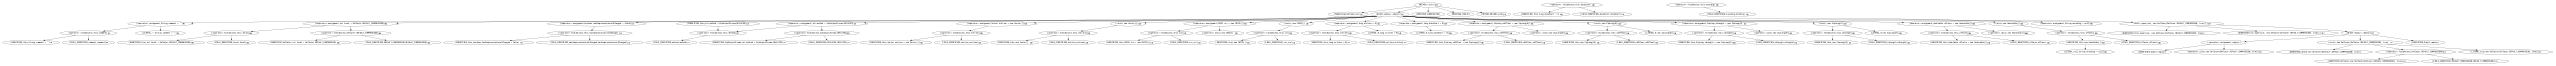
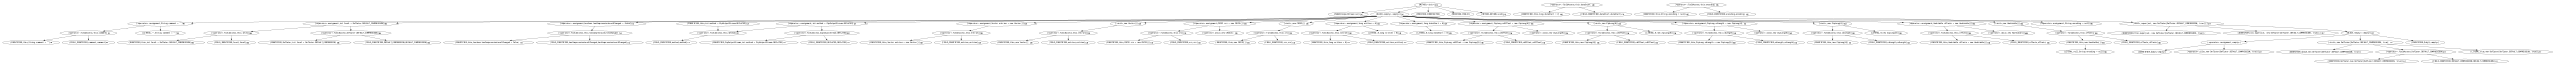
  digraph {
    fontname="Roboto Mono"
    node [fontname="Roboto Mono"]
    edge [fontname="Roboto Mono"]
    n1 [label=<(METHOD,&lt;init&gt;)<SUB>216</SUB>>]
    n2 [label=<(PARAM,OutputStream out)<SUB>216</SUB>>]
    n3 [label=<(BLOCK,&lt;empty&gt;,&lt;empty&gt;)<SUB>216</SUB>>]
    n4 [label=<(MODIFIER,CONSTRUCTOR)>]
    n5 [label=<(MODIFIER,PUBLIC)>]
    n6 [label=<(METHOD_RETURN,void)<SUB>218</SUB>>]
    n7 [label=<(&lt;operator&gt;.assignment,String comment = &quot;&quot;)<SUB>99</SUB>>]
    n8 [label=<(&lt;operator&gt;.assignment,int level = Deflater.DEFAULT_COMPRESSION)<SUB>106</SUB>>]
    n9 [label=<(&lt;operator&gt;.assignment,boolean hasCompressionLevelChanged = false)<SUB>114</SUB>>]
    n10 [label=<(&lt;operator&gt;.assignment,int method = ZipOutputStream.DEFLATED)<SUB>121</SUB>>]
    n11 [label=<(&lt;operator&gt;.assignment,Vector entries = new Vector())<SUB>128</SUB>>]
    n12 [label=<(&lt;init&gt;,new Vector())<SUB>128</SUB>>]
    n13 [label=<(&lt;operator&gt;.assignment,CRC32 crc = new CRC32())<SUB>135</SUB>>]
    n14 [label=<(&lt;init&gt;,new CRC32())<SUB>135</SUB>>]
    n15 [label=<(&lt;operator&gt;.assignment,long written = 0)<SUB>142</SUB>>]
    n16 [label=<(&lt;operator&gt;.assignment,long dataStart = 0)<SUB>149</SUB>>]
    n17 [label=<(&lt;operator&gt;.assignment,ZipLong cdOffset = new ZipLong(0))<SUB>156</SUB>>]
    n18 [label=<(&lt;init&gt;,new ZipLong(0))<SUB>156</SUB>>]
    n19 [label=<(&lt;operator&gt;.assignment,ZipLong cdLength = new ZipLong(0))<SUB>163</SUB>>]
    n20 [label=<(&lt;init&gt;,new ZipLong(0))<SUB>163</SUB>>]
    n21 [label=<(&lt;operator&gt;.assignment,Hashtable offsets = new Hashtable())<SUB>184</SUB>>]
    n22 [label=<(&lt;init&gt;,new Hashtable())<SUB>184</SUB>>]
    n23 [label=<(&lt;operator&gt;.assignment,String encoding = null)<SUB>195</SUB>>]
    n24 [label=<(&lt;init&gt;,super(out, new Deflater(Deflater.DEFAULT_COMPRESSION, true));)<SUB>217</SUB>>]
    n25 [label=<(&lt;operator&gt;.fieldAccess,this.comment)<SUB>99</SUB>>]
    n26 [label=<(LITERAL,&quot;&quot;,String comment = &quot;&quot;)<SUB>99</SUB>>]
    n27 [label=<(&lt;operator&gt;.fieldAccess,this.level)<SUB>106</SUB>>]
    n28 [label=<(&lt;operator&gt;.fieldAccess,Deflater.DEFAULT_COMPRESSION)<SUB>106</SUB>>]
    n29 [label=<(&lt;operator&gt;.fieldAccess,this.hasCompressionLevelChanged)<SUB>114</SUB>>]
    n30 [label=<(&lt;operator&gt;.fieldAccess,this.method)<SUB>121</SUB>>]
    n31 [label=<(&lt;operator&gt;.fieldAccess,ZipOutputStream.DEFLATED)<SUB>521</SUB>>]
    n32 [label=<(&lt;operator&gt;.fieldAccess,this.entries)<SUB>128</SUB>>]
    n33 [label=<(&lt;operator&gt;.fieldAccess,this.entries)<SUB>128</SUB>>]
    n34 [label=<(&lt;operator&gt;.fieldAccess,this.crc)<SUB>135</SUB>>]
    n35 [label=<(&lt;operator&gt;.alloc,new CRC32())<SUB>135</SUB>>]
    n36 [label=<(&lt;operator&gt;.fieldAccess,this.crc)<SUB>135</SUB>>]
    n37 [label=<(&lt;operator&gt;.fieldAccess,this.written)<SUB>162</SUB>>]
    n38 [label=<(LITERAL,0,long written = 0)<SUB>142</SUB>>]
    n39 [label=<(LITERAL,0,long dataStart = 0)<SUB>149</SUB>>]
    n40 [label=<(&lt;operator&gt;.fieldAccess,this.cdOffset)<SUB>156</SUB>>]
    n41 [label=<(&lt;operator&gt;.alloc,new ZipLong(0))<SUB>156</SUB>>]
    n42 [label=<(&lt;operator&gt;.fieldAccess,this.cdOffset)<SUB>156</SUB>>]
    n43 [label=<(LITERAL,0,new ZipLong(0))<SUB>156</SUB>>]
    n44 [label=<(&lt;operator&gt;.fieldAccess,this.cdLength)<SUB>163</SUB>>]
    n45 [label=<(&lt;operator&gt;.alloc,new ZipLong(0))<SUB>163</SUB>>]
    n46 [label=<(&lt;operator&gt;.fieldAccess,this.cdLength)<SUB>163</SUB>>]
    n47 [label=<(LITERAL,0,new ZipLong(0))<SUB>163</SUB>>]
    n48 [label=<(&lt;operator&gt;.fieldAccess,this.offsets)<SUB>184</SUB>>]
    n49 [label=<(&lt;operator&gt;.alloc,new Hashtable())<SUB>684</SUB>>]
    n50 [label=<(&lt;operator&gt;.fieldAccess,this.offsets)<SUB>184</SUB>>]
    n51 [label=<(IDENTIFIER,this,super(out, new Deflater(Deflater.DEFAULT_COMPRESSION, true));)>]
    n52 [label=<(IDENTIFIER,out,super(out, new Deflater(Deflater.DEFAULT_COMPRESSION, true));)<SUB>217</SUB>>]
    n53 [label=<(BLOCK,&lt;empty&gt;,&lt;empty&gt;)<SUB>217</SUB>>]
    n54 [label=<(IDENTIFIER,this,String comment = &quot;&quot;)<SUB>99</SUB>>]
    n55 [label=<(FIELD_IDENTIFIER,comment,comment)<SUB>99</SUB>>]
    n56 [label=<(IDENTIFIER,this,int level = Deflater.DEFAULT_COMPRESSION)<SUB>106</SUB>>]
    n57 [label=<(FIELD_IDENTIFIER,level,level)<SUB>106</SUB>>]
    n58 [label=<(IDENTIFIER,Deflater,int level = Deflater.DEFAULT_COMPRESSION)<SUB>106</SUB>>]
    n59 [label=<(FIELD_IDENTIFIER,DEFAULT_COMPRESSION,DEFAULT_COMPRESSION)<SUB>106</SUB>>]
    n60 [label=<(IDENTIFIER,this,boolean hasCompressionLevelChanged = false)<SUB>115</SUB>>]
    n61 [label=<(FIELD_IDENTIFIER,hasCompressionLevelChanged,hasCompressionLevelChanged)<SUB>114</SUB>>]
    n62 [label=<(FIELD_IDENTIFIER,method,method)<SUB>121</SUB>>]
    n63 [label=<(IDENTIFIER,ZipOutputStream,int method = ZipOutputStream.DEFLATED)<SUB>121</SUB>>]
    n64 [label=<(FIELD_IDENTIFIER,DEFLATED,DEFLATED)<SUB>121</SUB>>]
    n65 [label=<(IDENTIFIER,this,int method = ZipOutputStream.DEFLATED)<SUB>121</SUB>>]
    n66 [label=<(IDENTIFIER,this,Vector entries = new Vector())<SUB>128</SUB>>]
    n67 [label=<(FIELD_IDENTIFIER,entries,entries)<SUB>128</SUB>>]
    n68 [label=<(IDENTIFIER,this,new Vector())<SUB>128</SUB>>]
    n69 [label=<(FIELD_IDENTIFIER,entries,entries)<SUB>128</SUB>>]
    n70 [label=<(IDENTIFIER,this,CRC32 crc = new CRC32())<SUB>135</SUB>>]
    n71 [label=<(FIELD_IDENTIFIER,crc,crc)<SUB>135</SUB>>]
    n72 [label=<(IDENTIFIER,this,new CRC32())<SUB>135</SUB>>]
    n73 [label=<(FIELD_IDENTIFIER,crc,crc)<SUB>135</SUB>>]
    n74 [label=<(IDENTIFIER,this,long written = 0)<SUB>142</SUB>>]
    n75 [label=<(FIELD_IDENTIFIER,written,written)<SUB>142</SUB>>]
    n76 [label=<(&lt;operator&gt;.fieldAccess,this.dataStart)<SUB>149</SUB>>]
    n77 [label=<(IDENTIFIER,this,long dataStart = 0)<SUB>148</SUB>>]
    n78 [label=<(FIELD_IDENTIFIER,dataStart,dataStart)<SUB>129</SUB>>]
    n79 [label=<(IDENTIFIER,this,ZipLong cdOffset = new ZipLong(0))<SUB>156</SUB>>]
    n80 [label=<(FIELD_IDENTIFIER,cdOffset,cdOffset)<SUB>156</SUB>>]
    n81 [label=<(IDENTIFIER,this,new ZipLong(0))<SUB>156</SUB>>]
    n82 [label=<(FIELD_IDENTIFIER,cdOffset,cdOffset)<SUB>156</SUB>>]
    n83 [label=<(IDENTIFIER,this,ZipLong cdLength = new ZipLong(0))<SUB>563</SUB>>]
    n84 [label=<(FIELD_IDENTIFIER,cdLength,cdLength)<SUB>163</SUB>>]
    n85 [label=<(IDENTIFIER,this,new ZipLong(0))<SUB>163</SUB>>]
    n86 [label=<(FIELD_IDENTIFIER,cdLength,cdLength)<SUB>163</SUB>>]
    n87 [label=<(IDENTIFIER,this,Hashtable offsets = new Hashtable())<SUB>184</SUB>>]
    n88 [label=<(FIELD_IDENTIFIER,offsets,offsets)<SUB>184</SUB>>]
    n89 [label=<(IDENTIFIER,this,new Hashtable())<SUB>184</SUB>>]
    n90 [label=<(FIELD_IDENTIFIER,offsets,offsets)<SUB>184</SUB>>]
    n91 [label=<(LITERAL,null,String encoding = null)<SUB>195</SUB>>]
    n92 [label=<(&lt;operator&gt;.fieldAccess,this.encoding)<SUB>195</SUB>>]
+   n93 [label=<(IDENTIFIER,this,String encoding = null)<SUB>195</SUB>>]
    n94 [label=<(FIELD_IDENTIFIER,encoding,encoding)<SUB>195</SUB>>]
    n95 [label=<(&lt;operator&gt;.assignment,&lt;empty&gt;)>]
    n96 [label=<(&lt;init&gt;,new Deflater(Deflater.DEFAULT_COMPRESSION, true))<SUB>217</SUB>>]
    n97 [label=<(IDENTIFIER,$obj5,&lt;empty&gt;)>]
    n98 [label=<(IDENTIFIER,$obj5,&lt;empty&gt;)>]
    n99 [label=<(&lt;operator&gt;.alloc,new Deflater(Deflater.DEFAULT_COMPRESSION, true))<SUB>217</SUB>>]
    n100 [label=<(IDENTIFIER,$obj5,new Deflater(Deflater.DEFAULT_COMPRESSION, true))>]
    n101 [label=<(&lt;operator&gt;.fieldAccess,Deflater.DEFAULT_COMPRESSION)<SUB>217</SUB>>]
    n102 [label=<(LITERAL,true,new Deflater(Deflater.DEFAULT_COMPRESSION, true))<SUB>217</SUB>>]
    n103 [label=<(IDENTIFIER,Deflater,new Deflater(Deflater.DEFAULT_COMPRESSION, true))<SUB>217</SUB>>]
    n104 [label=<(FIELD_IDENTIFIER,DEFAULT_COMPRESSION,DEFAULT_COMPRESSION)<SUB>217</SUB>>]
    n1 -> n2
    n1 -> n3
    n1 -> n4
    n1 -> n5
    n1 -> n6
    n3 -> n7
    n3 -> n8
    n3 -> n9
    n3 -> n10
    n3 -> n11
    n3 -> n12
    n3 -> n13
    n3 -> n14
    n3 -> n15
    n3 -> n16
    n3 -> n17
    n3 -> n18
    n3 -> n19
    n3 -> n20
    n3 -> n21
    n3 -> n22
    n3 -> n23
    n3 -> n24
    n7 -> n25
    n7 -> n26
    n8 -> n27
    n8 -> n28
    n9 -> n29
    n10 -> n30
    n10 -> n31
    n11 -> n32
    n12 -> n33
    n13 -> n34
    n13 -> n35
    n14 -> n36
    n15 -> n37
    n15 -> n38
    n16 -> n39
    n17 -> n40
    n17 -> n41
    n18 -> n42
    n18 -> n43
    n19 -> n44
    n19 -> n45
    n20 -> n46
    n20 -> n47
    n21 -> n48
    n21 -> n49
    n22 -> n50
    n24 -> n51
    n24 -> n52
    n24 -> n53
    n25 -> n54
    n25 -> n55
    n27 -> n56
    n27 -> n57
    n28 -> n58
    n28 -> n59
    n29 -> n60
    n29 -> n61
    n30 -> n62
    n31 -> n63
    n31 -> n64
    n32 -> n66
    n32 -> n67
    n33 -> n68
    n33 -> n69
    n34 -> n70
    n34 -> n71
    n36 -> n72
    n36 -> n73
    n37 -> n74
    n37 -> n75
    n40 -> n79
    n40 -> n80
    n42 -> n81
    n42 -> n82
    n44 -> n83
    n44 -> n84
    n46 -> n85
    n46 -> n86
    n48 -> n87
    n48 -> n88
    n50 -> n89
    n50 -> n90
    n53 -> n95
    n53 -> n96
    n53 -> n97
    n65 -> n30
    n76 -> n77
    n76 -> n78
    n89 -> n91
+   n92 -> n93
    n92 -> n94
    n95 -> n98
    n95 -> n99
    n96 -> n100
    n96 -> n101
    n96 -> n102
    n101 -> n103
    n101 -> n104
  }
